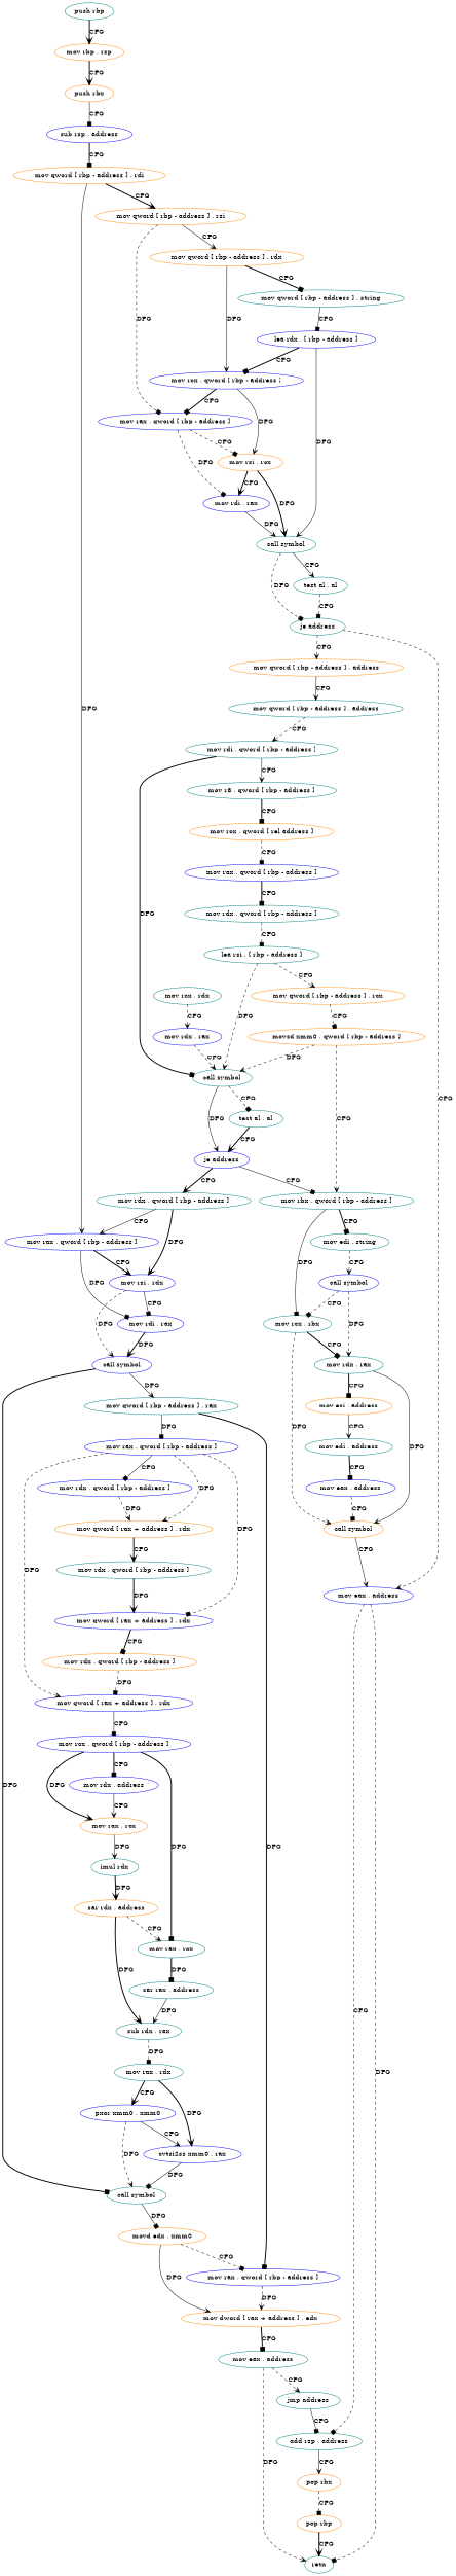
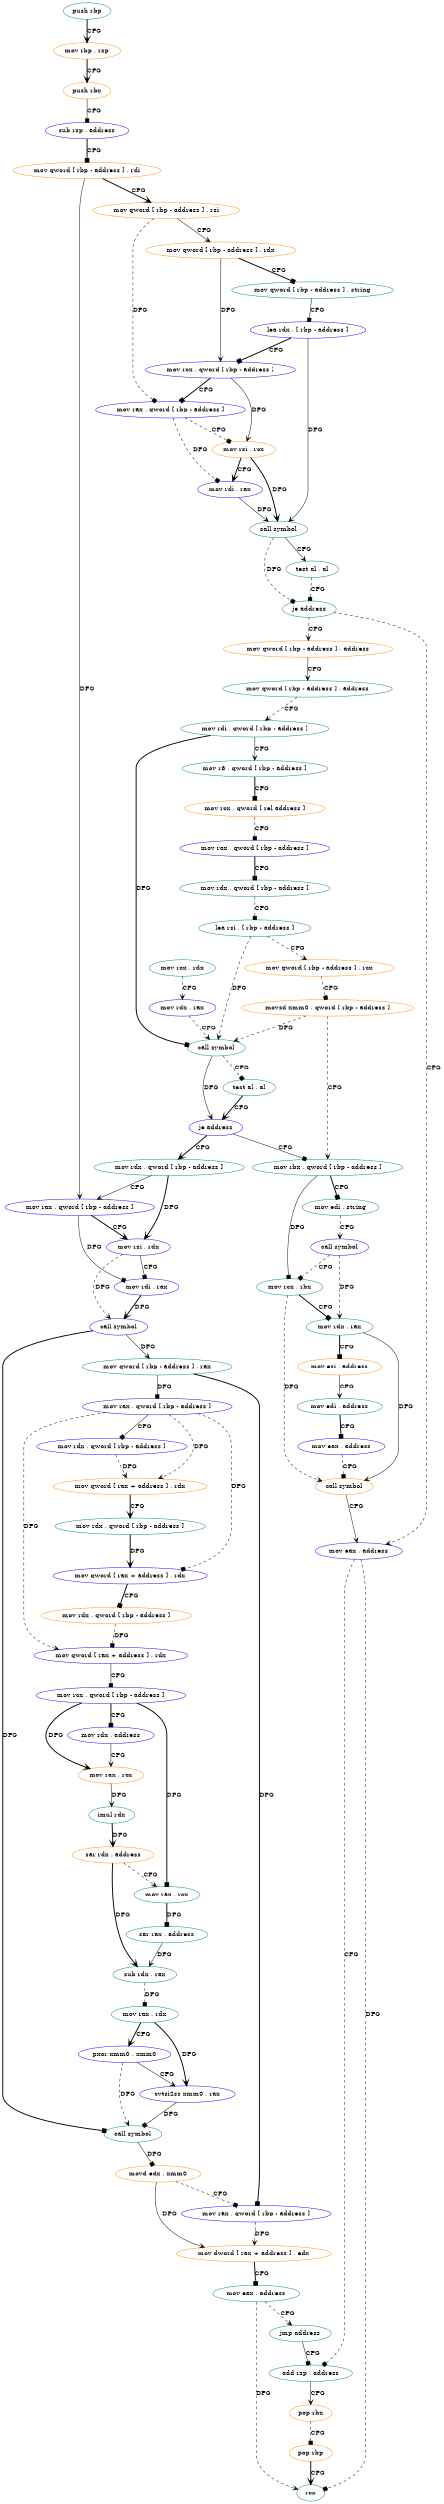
  digraph {
    node [color=teal]
    edge [arrowhead=vee style=dashed]
    n1 [label="push rbp"]
    n2 [color=darkorange label="mov rbp , rsp"]
    n3 [color=darkorange label="push rbx"]
    n4 [color=blue label="sub rsp , address"]
    n5 [color=darkorange label="mov qword [ rbp - address ] , rdi"]
    n6 [color=darkorange label="mov qword [ rbp - address ] , rsi"]
    n7 [color=blue label="mov rax , qword [ rbp - address ]"]
    n8 [color=darkorange label="mov qword [ rbp - address ] , rdx"]
    n9 [color=blue label="mov rax , qword [ rbp - address ]"]
    n10 [color=blue label="mov rsi , rdx"]
    n11 [color=blue label="mov rdi , rax"]
    n12 [label="mov qword [ rbp - address ] , string"]
    n13 [color=blue label="mov rcx , qword [ rbp - address ]"]
    n14 [color=darkorange label="mov rsi , rcx"]
    n15 [color=blue label="mov rdi , rax"]
    n16 [color=blue label="lea rdx , [ rbp - address ]"]
    n17 [label="call symbol"]
    n18 [label="test al , al"]
    n19 [label="je address"]
    n20 [color=blue label="mov eax , address"]
    n21 [color=darkorange label="mov qword [ rbp - address ] , address"]
    n22 [label="add rsp , address"]
-   n23 [label=retn]
+   n23 [label=rcx]
    n24 [label="mov qword [ rbp - address ] , address"]
    n25 [color=darkorange label="pop rbx"]
    n26 [label="mov rdi , qword [ rbp - address ]"]
    n27 [color=darkorange label="pop rbp"]
    n28 [label="mov r8 , qword [ rbp - address ]"]
    n29 [label="call symbol"]
    n30 [color=darkorange label="mov rcx , qword [ rel address ]"]
    n31 [label="test al , al"]
    n32 [color=blue label="je address"]
    n33 [color=blue label="mov rax , qword [ rbp - address ]"]
    n34 [label="mov rdx , qword [ rbp - address ]"]
    n35 [label="lea rsi , [ rbp - address ]"]
    n36 [color=darkorange label="mov qword [ rbp - address ] , rcx"]
    n37 [color=darkorange label="movsd xmm0 , qword [ rbp - address ]"]
    n38 [label="mov rbx , qword [ rbp - address ]"]
    n39 [label="mov rcx , rdx"]
    n40 [color=blue label="mov rdx , rax"]
    n41 [label="mov rdx , qword [ rbp - address ]"]
    n42 [label="mov edi , string"]
    n43 [label="mov rcx , rbx"]
    n44 [color=blue label="call symbol"]
    n45 [label="mov rdx , rax"]
    n46 [color=darkorange label="call symbol"]
    n47 [color=blue label="call symbol"]
    n48 [color=darkorange label="mov esi , address"]
    n49 [label="mov edi , address"]
    n50 [color=blue label="mov eax , address"]
    n51 [label="mov qword [ rbp - address ] , rax"]
    n52 [label="call symbol"]
    n53 [color=blue label="mov rax , qword [ rbp - address ]"]
    n54 [color=blue label="mov rax , qword [ rbp - address ]"]
    n55 [color=darkorange label="movd edx , xmm0"]
    n56 [color=blue label="mov rdx , qword [ rbp - address ]"]
    n57 [color=darkorange label="mov qword [ rax + address ] , rdx"]
    n58 [color=blue label="mov qword [ rax + address ] , rdx"]
    n59 [color=blue label="mov qword [ rax + address ] , rdx"]
    n60 [color=darkorange label="mov dword [ rax + address ] , edx"]
    n61 [label="mov rdx , qword [ rbp - address ]"]
    n62 [color=darkorange label="mov rdx , qword [ rbp - address ]"]
    n63 [color=blue label="mov rcx , qword [ rbp - address ]"]
    n64 [color=blue label="mov rdx , address"]
    n65 [color=darkorange label="mov rax , rcx"]
    n66 [label="mov rax , rcx"]
    n67 [label="imul rdx"]
    n68 [label="sar rax , address"]
    n69 [color=darkorange label="sar rdx , address"]
    n70 [label="sub rdx , rax"]
    n71 [label="mov rax , rdx"]
    n72 [color=blue label="pxor xmm0 , xmm0"]
    n73 [color=blue label="cvtsi2ss xmm0 , rax"]
    n74 [label="mov eax , address"]
    n75 [label="jmp address"]
    n1 -> n2 [label=CFG style=bold]
    n2 -> n3 [label=CFG style=bold]
    n3 -> n4 [arrowhead=box label=CFG style=solid]
    n4 -> n5 [arrowhead=box label=CFG style=bold]
    n5 -> n6 [label=CFG style=bold]
    n5 -> n7 [label=DFG style=solid]
    n6 -> n8 [label=CFG style=solid]
    n6 -> n9 [arrowhead=box label=DFG]
    n7 -> n10 [label=CFG style=bold]
    n7 -> n11 [arrowhead=box label=DFG style=solid]
    n8 -> n12 [arrowhead=box label=CFG style=bold]
    n8 -> n13 [label=DFG style=solid]
    n9 -> n14 [arrowhead=box label=CFG]
    n9 -> n15 [arrowhead=box label=DFG]
    n10 -> n11 [arrowhead=box label=CFG style=solid]
    n10 -> n47 [label=DFG]
    n11 -> n47 [label=DFG style=bold]
    n12 -> n16 [arrowhead=box label=CFG style=solid]
    n13 -> n9 [arrowhead=box label=CFG style=bold]
    n13 -> n14 [label=DFG style=solid]
    n14 -> n15 [label=CFG style=bold]
    n14 -> n17 [label=DFG style=bold]
    n15 -> n17 [label=DFG style=solid]
    n16 -> n13 [arrowhead=box label=CFG style=bold]
    n16 -> n17 [label=DFG style=solid]
    n17 -> n18 [label=CFG style=solid]
    n17 -> n19 [arrowhead=box label=DFG]
    n18 -> n19 [arrowhead=box label=CFG]
    n19 -> n20 [label=CFG]
    n19 -> n21 [label=CFG]
    n20 -> n22 [arrowhead=box label=CFG]
    n20 -> n23 [arrowhead=box label=DFG]
    n21 -> n24 [label=CFG style=solid]
    n22 -> n25 [label=CFG style=solid]
    n24 -> n26 [label=CFG]
    n25 -> n27 [arrowhead=box label=CFG]
    n26 -> n28 [label=CFG style=solid]
    n26 -> n29 [arrowhead=box label=DFG style=bold]
    n27 -> n23 [label=CFG style=bold]
    n28 -> n30 [arrowhead=box label=CFG style=bold]
    n29 -> n31 [arrowhead=box label=CFG]
    n29 -> n32 [label=DFG style=solid]
    n30 -> n33 [arrowhead=box label=CFG]
    n31 -> n32 [label=CFG style=bold]
    n32 -> n38 [arrowhead=box label=CFG style=solid]
    n32 -> n41 [label=CFG style=bold]
    n33 -> n34 [arrowhead=box label=CFG style=bold]
    n34 -> n35 [arrowhead=box label=CFG]
    n35 -> n29 [label=DFG]
    n35 -> n36 [label=CFG]
    n36 -> n37 [arrowhead=box label=CFG]
    n37 -> n29 [label=DFG]
    n37 -> n38 [label=CFG]
    n38 -> n42 [arrowhead=box label=CFG style=bold]
    n38 -> n43 [arrowhead=box label=DFG style=solid]
    n39 -> n40 [label=CFG]
    n40 -> n29 [label=CFG]
    n41 -> n7 [label=CFG style=solid]
    n41 -> n10 [label=DFG style=bold]
    n42 -> n44 [label=CFG]
    n43 -> n45 [arrowhead=box label=CFG style=bold]
    n43 -> n46 [label=DFG]
    n44 -> n43 [arrowhead=box label=CFG]
    n44 -> n45 [label=DFG]
    n45 -> n46 [label=DFG style=solid]
    n45 -> n48 [arrowhead=box label=CFG style=bold]
    n46 -> n20 [label=CFG style=solid]
    n47 -> n51 [label=DFG style=solid]
    n47 -> n52 [arrowhead=box label=DFG style=bold]
    n48 -> n49 [label=CFG style=solid]
    n49 -> n50 [arrowhead=box label=CFG style=bold]
    n50 -> n46 [arrowhead=box label=CFG]
    n51 -> n53 [arrowhead=box label=DFG style=solid]
    n51 -> n54 [arrowhead=box label=DFG style=bold]
    n52 -> n55 [arrowhead=box label=DFG style=solid]
    n53 -> n56 [arrowhead=box label=CFG style=solid]
    n53 -> n57 [label=DFG]
    n53 -> n58 [arrowhead=box label=DFG]
    n53 -> n59 [label=DFG]
    n54 -> n60 [label=DFG]
    n55 -> n54 [arrowhead=box label=CFG]
    n55 -> n60 [label=DFG style=solid]
    n56 -> n57 [label=DFG]
    n57 -> n61 [label=CFG style=bold]
    n58 -> n62 [arrowhead=box label=CFG style=bold]
    n59 -> n63 [arrowhead=box label=CFG style=solid]
    n60 -> n74 [arrowhead=box label=CFG style=bold]
    n61 -> n58 [label=DFG style=bold]
    n62 -> n59 [arrowhead=box label=DFG]
    n63 -> n64 [arrowhead=box label=CFG style=bold]
    n63 -> n65 [label=DFG style=bold]
    n63 -> n66 [arrowhead=box label=DFG style=bold]
    n64 -> n65 [label=CFG style=solid]
    n65 -> n67 [label=DFG style=solid]
    n66 -> n68 [arrowhead=box label=DFG style=bold]
    n67 -> n69 [label=DFG style=bold]
    n68 -> n70 [label=DFG style=solid]
    n69 -> n66 [label=CFG]
    n69 -> n70 [label=DFG style=bold]
    n70 -> n71 [arrowhead=box label=DFG]
    n71 -> n72 [label=CFG style=bold]
    n71 -> n73 [label=DFG style=bold]
    n72 -> n52 [label=DFG]
    n72 -> n73 [label=CFG style=solid]
    n73 -> n52 [arrowhead=box label=DFG style=solid]
    n74 -> n23 [label=DFG]
    n74 -> n75 [label=CFG]
    n75 -> n22 [arrowhead=box label=CFG style=solid]
  }
